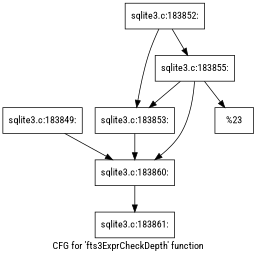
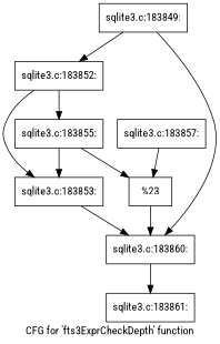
  digraph {
    fontname="Roboto Condensed"
    label="CFG for 'fts3ExprCheckDepth' function"
    node [fontname="Roboto Condensed" shape=record]
    edge [fontname="Roboto Condensed"]
    n1 [label="{sqlite3.c:183849:}"]
    n2 [label="{sqlite3.c:183852:}"]
    n3 [label="{sqlite3.c:183860:}"]
    n4 [label="{sqlite3.c:183853:}"]
    n5 [label="{sqlite3.c:183855:}"]
    n6 [label="{sqlite3.c:183861:}"]
    n7 [label="{%23}"]
+   n8 [label="{sqlite3.c:183857:}"]
+   n1 -> n2
    n1 -> n3
    n2 -> n4
    n2 -> n5
    n3 -> n6
    n4 -> n3
    n5 -> n4
    n5 -> n7
-   n5 -> n3
+   n7 -> n3
+   n8 -> n7
  }
